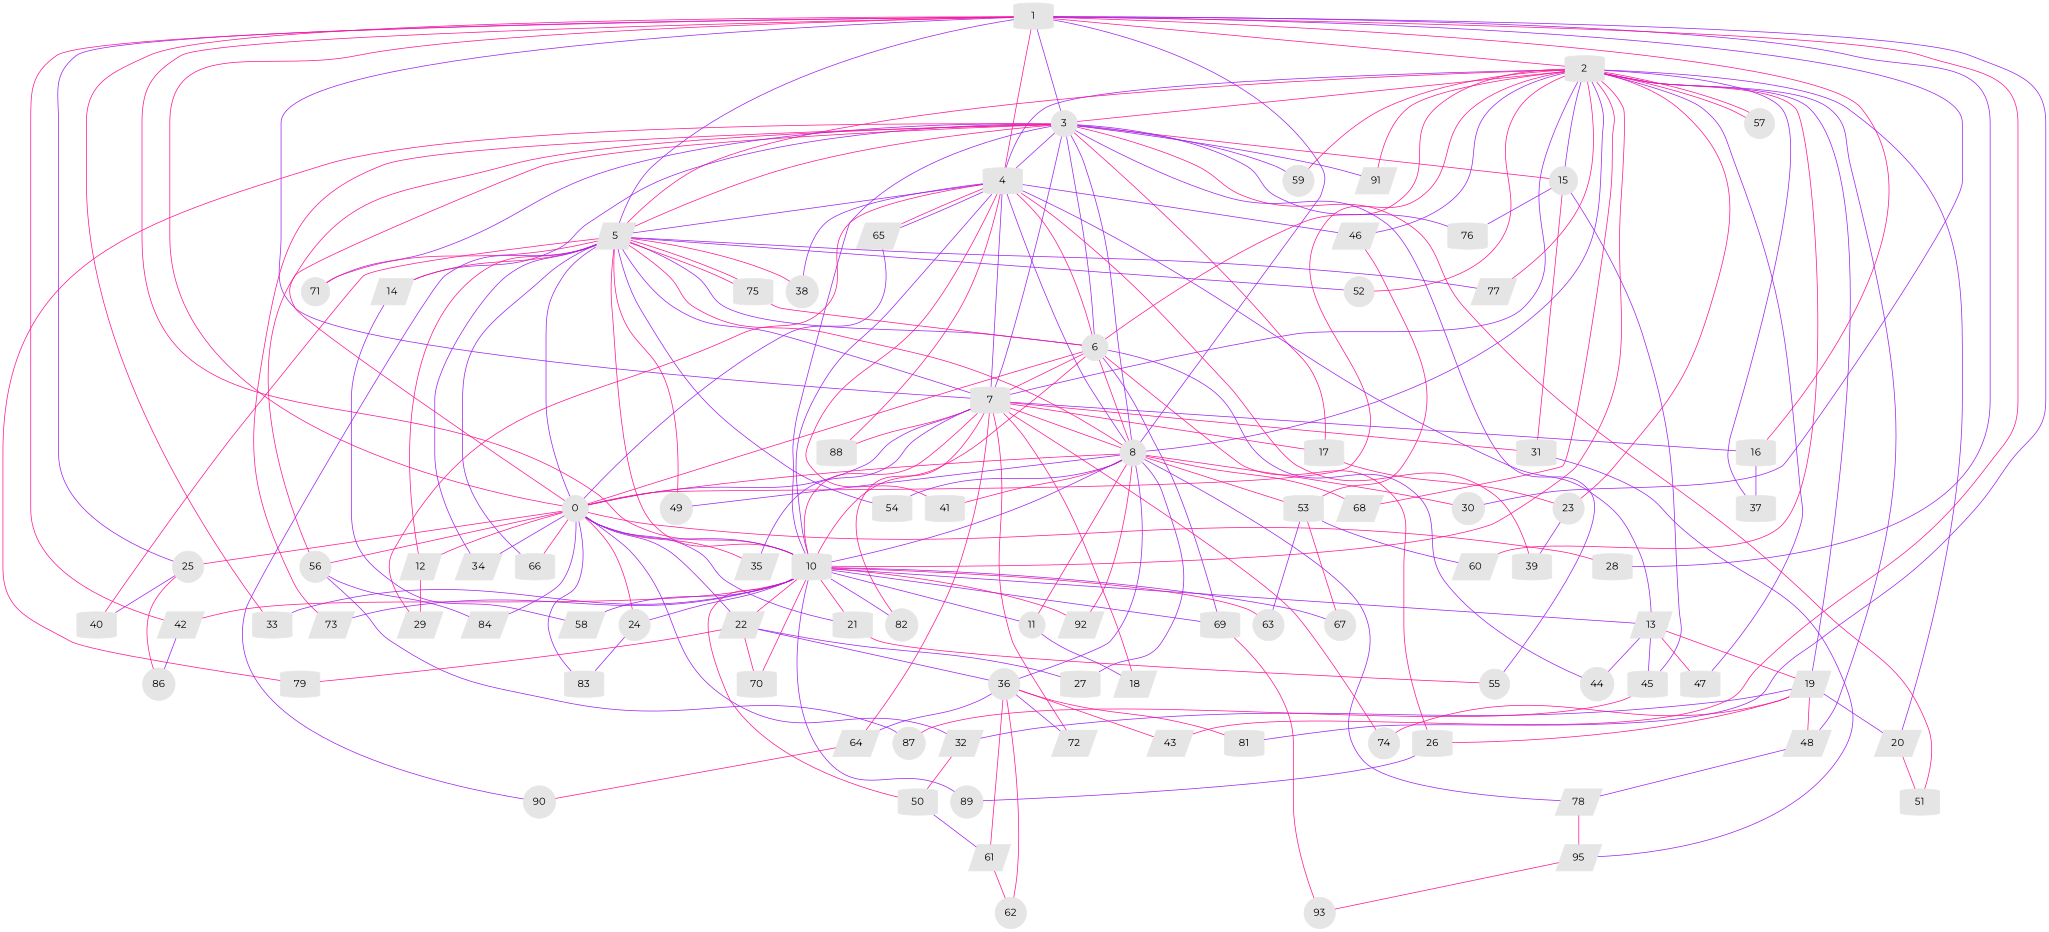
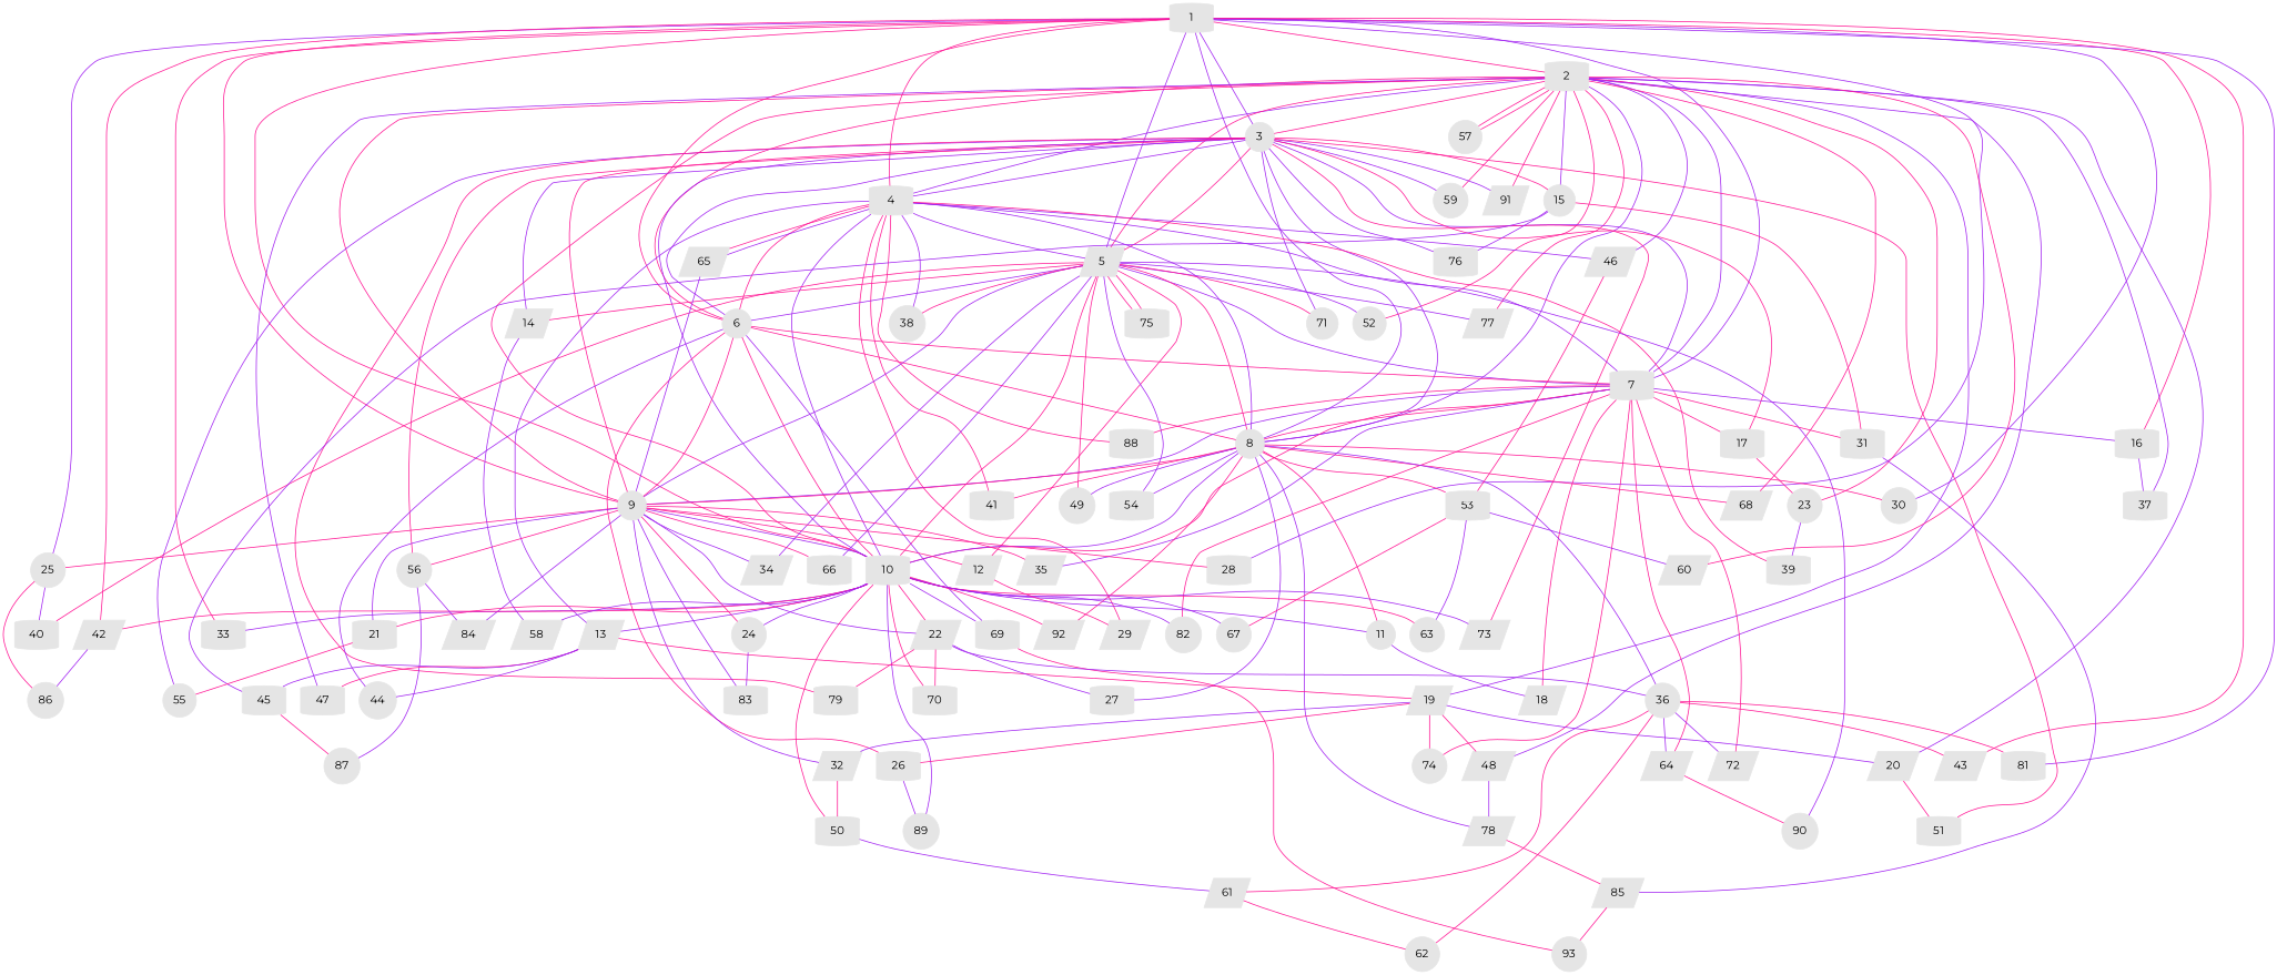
  graph {
    fontname=Montserrat
    node [color=gray90 fontname=Montserrat shape=cylinder style=filled]
    edge [color=deeppink fontname=Montserrat]
    1
    2
    3 [shape=circle]
    4
    5 [shape=parallelogram]
    6 [shape=circle]
    7
    8 [shape=circle]
-   9 [shape=circle label=0]
+   9 [shape=circle]
    10
    16
    25 [shape=circle]
    28
    30 [shape=circle]
    33
    42 [shape=parallelogram]
    43 [shape=parallelogram]
    81
    15 [shape=circle]
    19 [shape=parallelogram]
    20 [shape=parallelogram]
    23 [shape=circle]
    37
    46 [shape=parallelogram]
    47
    48 [shape=parallelogram]
    52 [shape=circle]
    57 [shape=circle]
    59 [shape=circle]
    60 [shape=parallelogram]
    68 [shape=parallelogram]
    77 [shape=parallelogram]
    91 [shape=parallelogram]
    14 [shape=parallelogram]
    17
    51
    55 [shape=circle]
    56 [shape=circle]
    71 [shape=circle]
    73 [shape=parallelogram]
    76
    79
    13 [shape=parallelogram]
    29 [shape=parallelogram]
    38 [shape=circle]
    39
    41
    65 [shape=parallelogram]
    88
    12 [shape=parallelogram]
    34 [shape=parallelogram]
    40
    49 [shape=circle]
    54
    66
    75
    90 [shape=circle]
    26
    44 [shape=circle]
    69
    18 [shape=parallelogram]
    31
    35 [shape=parallelogram]
    64 [shape=parallelogram]
    72 [shape=parallelogram]
    74 [shape=circle]
    82 [shape=circle]
    11 [shape=circle]
    27
    36 [shape=circle]
    53
    78 [shape=parallelogram]
    92 [shape=parallelogram]
    21
    22 [shape=parallelogram]
    24 [shape=circle]
    32 [shape=parallelogram]
    83
    84 [shape=parallelogram]
    50
    58 [shape=parallelogram]
    63 [shape=circle]
    67 [shape=circle]
    70
    89 [shape=circle]
    86 [shape=circle]
    45
    87 [shape=circle]
    93 [shape=circle]
-   85 [shape=parallelogram label=95]
+   85 [shape=parallelogram]
    61 [shape=parallelogram]
    62 [shape=circle]
    1 -- 2
    1 -- 3 [color=purple]
    1 -- 4
    1 -- 5 [color=purple]
-   75 -- 6
+   1 -- 6
    1 -- 7 [color=purple]
    1 -- 8 [color=purple]
    1 -- 9
    1 -- 10
    1 -- 16
    1 -- 25 [color=purple]
    1 -- 28 [color=purple]
    1 -- 30 [color=purple]
    1 -- 33
    1 -- 42
    1 -- 43
    1 -- 81 [color=purple]
    2 -- 3
    2 -- 4 [color=purple]
    2 -- 5
    2 -- 6
    2 -- 7 [color=purple]
    2 -- 8 [color=purple]
    2 -- 9
    2 -- 10
    2 -- 15 [color=purple]
    2 -- 19 [color=purple]
    2 -- 20 [color=purple]
    2 -- 23
    2 -- 37 [color=purple]
    2 -- 46 [color=purple]
    2 -- 47 [color=purple]
    2 -- 48 [color=purple]
    2 -- 52
    2 -- 57
    2 -- 57
    2 -- 59
    2 -- 60
    2 -- 68
    2 -- 77
    2 -- 91
    3 -- 4 [color=purple]
    3 -- 5
    3 -- 6 [color=purple]
    3 -- 7 [color=purple]
    3 -- 8 [color=purple]
    3 -- 9
    3 -- 10 [color=purple]
    3 -- 15
    3 -- 59 [color=purple]
    3 -- 91 [color=purple]
    3 -- 14 [color=purple]
    3 -- 17
    3 -- 51
    3 -- 55 [color=purple]
    3 -- 56
    3 -- 71 [color=purple]
    3 -- 73
    3 -- 76 [color=purple]
    3 -- 79
    4 -- 5 [color=purple]
    4 -- 6
    4 -- 7 [color=purple]
    4 -- 8 [color=purple]
    4 -- 10 [color=purple]
    4 -- 46 [color=purple]
    4 -- 13 [color=purple]
    4 -- 29
    4 -- 38 [color=purple]
    4 -- 39
    4 -- 41
    4 -- 65
    4 -- 65 [color=purple]
    4 -- 88
    5 -- 6 [color=purple]
    5 -- 7 [color=purple]
    5 -- 8
    5 -- 9 [color=purple]
    5 -- 10
    5 -- 52 [color=purple]
    5 -- 77 [color=purple]
    5 -- 14
    5 -- 71
    5 -- 38
    5 -- 12
    5 -- 34 [color=purple]
    5 -- 40
    5 -- 49
    5 -- 54 [color=purple]
    5 -- 66 [color=purple]
    5 -- 75
    5 -- 75
    5 -- 90 [color=purple]
    6 -- 7
    6 -- 8
    6 -- 9
    6 -- 10
    6 -- 26
    6 -- 44 [color=purple]
    6 -- 69 [color=purple]
    7 -- 8
    7 -- 9 [color=purple]
    7 -- 10
    7 -- 16 [color=purple]
    7 -- 17
    7 -- 88
    7 -- 18
    7 -- 31
    7 -- 35 [color=purple]
    7 -- 64
    7 -- 72
    7 -- 74
    7 -- 82
    8 -- 9
    8 -- 10 [color=purple]
    8 -- 30
    8 -- 68
    8 -- 41
    8 -- 49 [color=purple]
    8 -- 54 [color=purple]
    8 -- 11
    8 -- 27 [color=purple]
    8 -- 36 [color=purple]
    8 -- 53
    8 -- 78 [color=purple]
    8 -- 92
    9 -- 10 [color=purple]
    9 -- 25
    9 -- 28
    9 -- 56
    9 -- 12
    9 -- 34 [color=purple]
    9 -- 66
    9 -- 35
    9 -- 21 [color=purple]
    9 -- 22 [color=purple]
    9 -- 24
    9 -- 32 [color=purple]
    9 -- 83 [color=purple]
    9 -- 84 [color=purple]
    10 -- 33 [color=purple]
    10 -- 42
    10 -- 73 [color=purple]
    10 -- 13 [color=purple]
    10 -- 69 [color=purple]
    10 -- 82 [color=purple]
    10 -- 11 [color=purple]
    10 -- 92
    10 -- 21
    10 -- 22
    10 -- 24 [color=purple]
    10 -- 50
    10 -- 58 [color=purple]
    10 -- 63
    10 -- 67 [color=purple]
    10 -- 70
    10 -- 89 [color=purple]
    16 -- 37 [color=purple]
    25 -- 40 [color=purple]
    25 -- 86
    42 -- 86 [color=purple]
    15 -- 76 [color=purple]
    15 -- 31
    15 -- 45 [color=purple]
    19 -- 20 [color=purple]
    19 -- 48
    19 -- 26
    19 -- 74
    19 -- 32 [color=purple]
    20 -- 51
    23 -- 39 [color=purple]
    46 -- 53
    48 -- 78 [color=purple]
    14 -- 58 [color=purple]
    17 -- 23
    56 -- 84 [color=purple]
    56 -- 87 [color=purple]
    13 -- 19
    13 -- 47
    13 -- 44 [color=purple]
    13 -- 45 [color=purple]
    65 -- 9 [color=purple]
    12 -- 29
    26 -- 89 [color=purple]
    69 -- 93
    31 -- 85 [color=purple]
    64 -- 90
    11 -- 18 [color=purple]
    36 -- 43
    36 -- 81
    36 -- 64 [color=purple]
    36 -- 72 [color=purple]
    36 -- 61
    36 -- 62
    53 -- 60 [color=purple]
    53 -- 63 [color=purple]
    53 -- 67
    78 -- 85
    21 -- 55
    22 -- 79
    22 -- 27 [color=purple]
    22 -- 36 [color=purple]
    22 -- 70
    24 -- 83 [color=purple]
    32 -- 50
    50 -- 61 [color=purple]
    45 -- 87
    85 -- 93
    61 -- 62
  }
